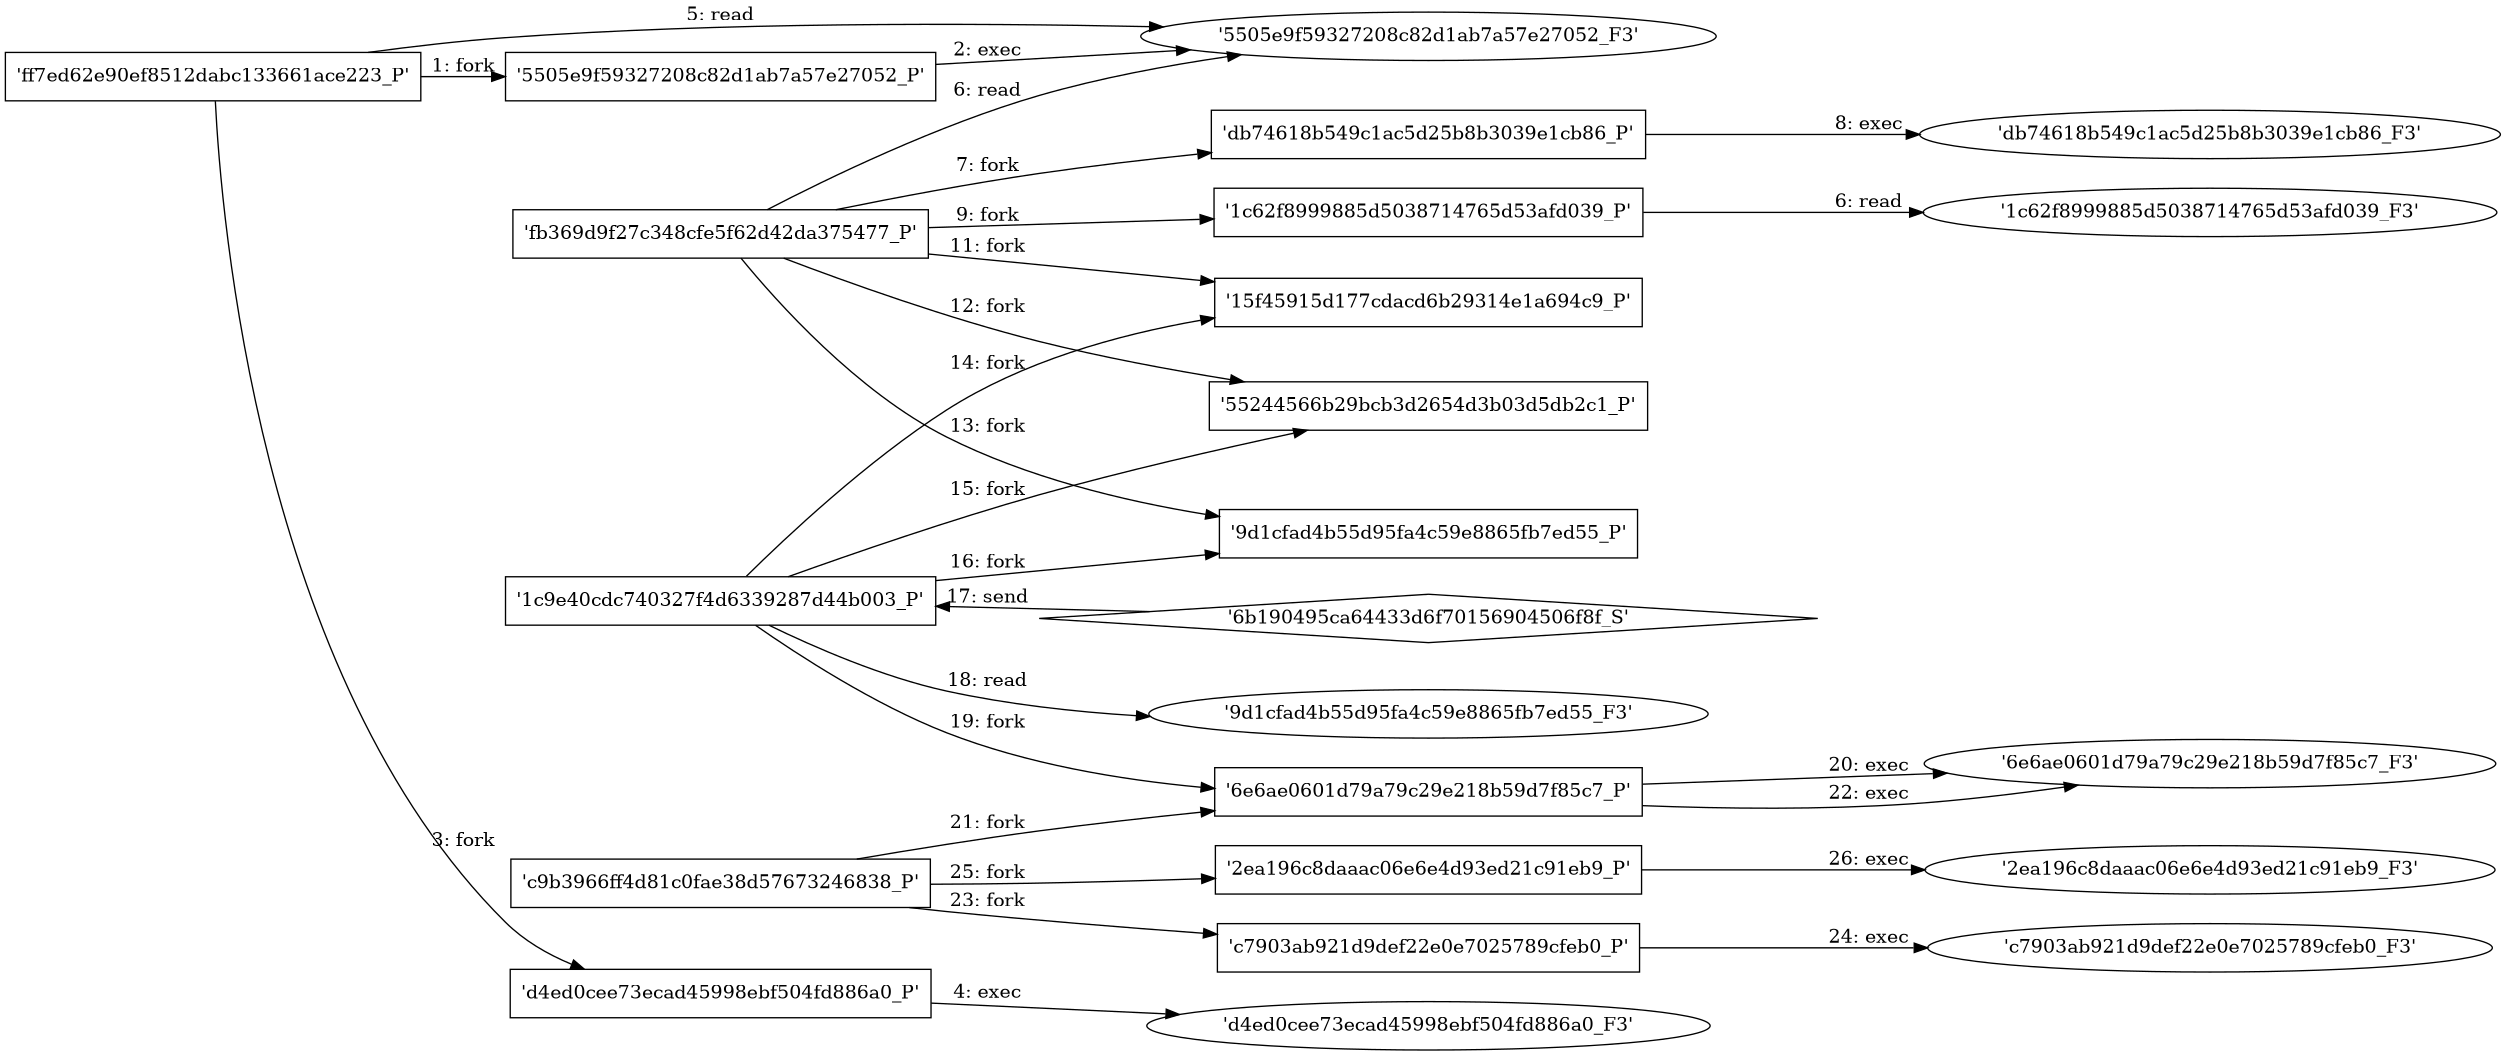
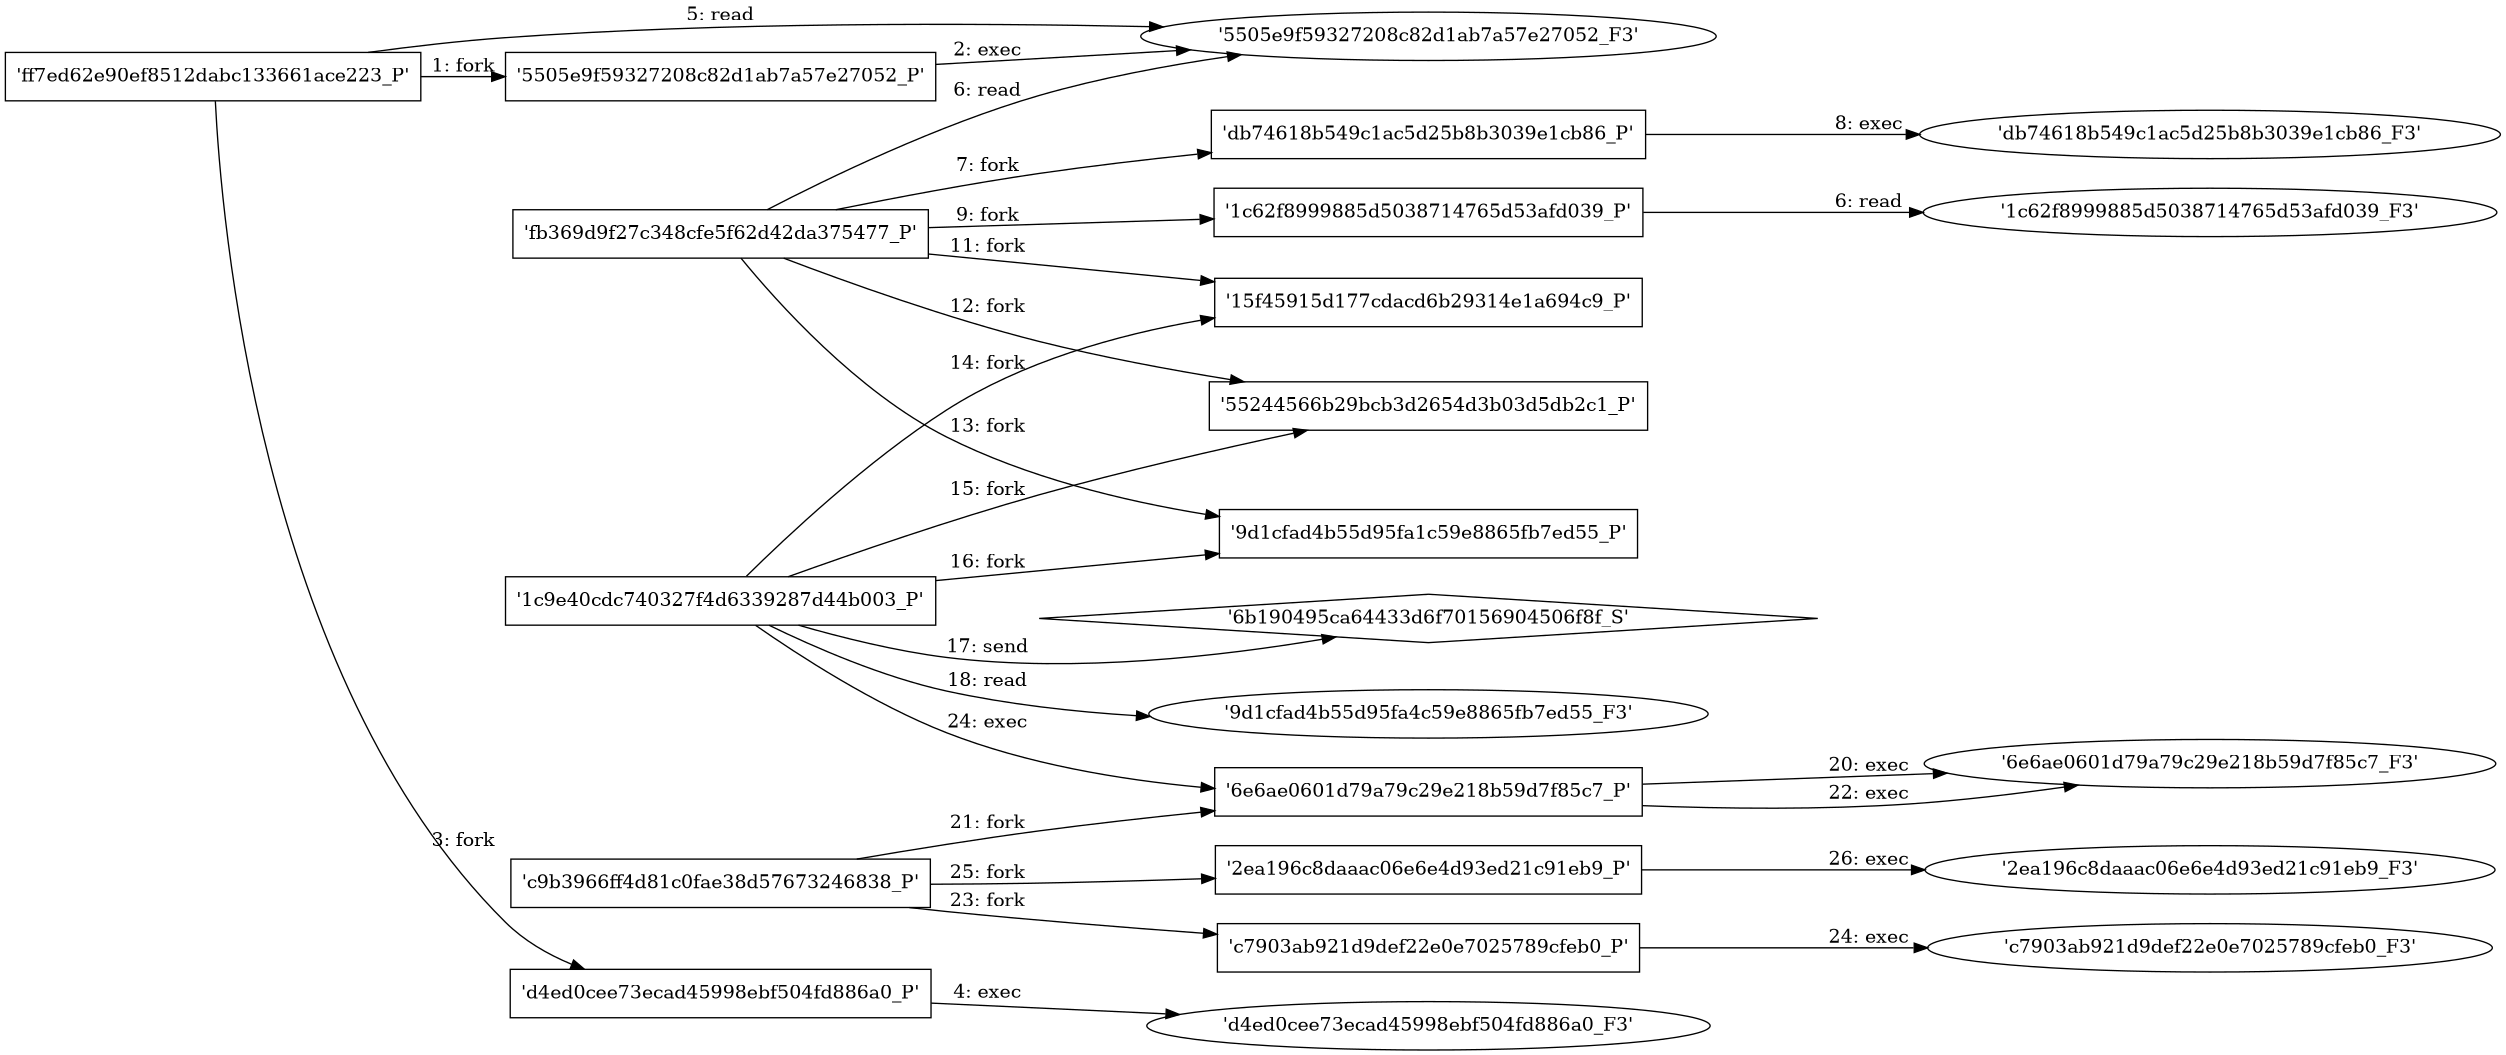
  digraph {
    engine=neato
    fixedsize=false
    fontsize=10
    nodesep=0.3
    rankdir=LR
    ranksep=0
    splines=true
    node [node_type=Process shape=box]
    "'ff7ed62e90ef8512dabc133661ace223_P'"
    "'5505e9f59327208c82d1ab7a57e27052_P'"
    "'5505e9f59327208c82d1ab7a57e27052_F3'" [node_type=file shape=ellipse]
    "'d4ed0cee73ecad45998ebf504fd886a0_P'"
    "'d4ed0cee73ecad45998ebf504fd886a0_F3'" [node_type=File shape=ellipse]
    "'fb369d9f27c348cfe5f62d42da375477_P'"
    "'db74618b549c1ac5d25b8b3039e1cb86_P'"
    "'1c62f8999885d5038714765d53afd039_P'"
    "'15f45915d177cdacd6b29314e1a694c9_P'"
    "'55244566b29bcb3d2654d3b03d5db2c1_P'"
-   "'9d1cfad4b55d95fa4c59e8865fb7ed55_P'"
+   "'9d1cfad4b55d95fa4c59e8865fb7ed55_P'" [label="'9d1cfad4b55d95fa1c59e8865fb7ed55_P'"]
    "'db74618b549c1ac5d25b8b3039e1cb86_F3'" [node_type=File shape=ellipse]
    "'1c62f8999885d5038714765d53afd039_F3'" [node_type=File shape=ellipse]
    "'1c9e40cdc740327f4d6339287d44b003_P'"
    "'6b190495ca64433d6f70156904506f8f_S'" [node_type=Socket shape=diamond]
    "'9d1cfad4b55d95fa4c59e8865fb7ed55_F3'" [node_type=file shape=ellipse]
    "'6e6ae0601d79a79c29e218b59d7f85c7_P'"
    "'6e6ae0601d79a79c29e218b59d7f85c7_F3'" [node_type=File shape=ellipse]
    "'c9b3966ff4d81c0fae38d57673246838_P'"
    "'c7903ab921d9def22e0e7025789cfeb0_P'"
    "'2ea196c8daaac06e6e4d93ed21c91eb9_P'"
    "'c7903ab921d9def22e0e7025789cfeb0_F3'" [node_type=File shape=ellipse]
    "'2ea196c8daaac06e6e4d93ed21c91eb9_F3'" [node_type=File shape=ellipse]
    "'ff7ed62e90ef8512dabc133661ace223_P'" -> "'5505e9f59327208c82d1ab7a57e27052_P'" [label="1: fork"]
    "'ff7ed62e90ef8512dabc133661ace223_P'" -> "'5505e9f59327208c82d1ab7a57e27052_F3'" [label="5: read"]
    "'ff7ed62e90ef8512dabc133661ace223_P'" -> "'d4ed0cee73ecad45998ebf504fd886a0_P'" [label="3: fork"]
    "'5505e9f59327208c82d1ab7a57e27052_P'" -> "'5505e9f59327208c82d1ab7a57e27052_F3'" [label="2: exec"]
    "'d4ed0cee73ecad45998ebf504fd886a0_P'" -> "'d4ed0cee73ecad45998ebf504fd886a0_F3'" [label="4: exec"]
    "'fb369d9f27c348cfe5f62d42da375477_P'" -> "'5505e9f59327208c82d1ab7a57e27052_F3'" [label="6: read"]
    "'fb369d9f27c348cfe5f62d42da375477_P'" -> "'db74618b549c1ac5d25b8b3039e1cb86_P'" [label="7: fork"]
    "'fb369d9f27c348cfe5f62d42da375477_P'" -> "'1c62f8999885d5038714765d53afd039_P'" [label="9: fork"]
    "'fb369d9f27c348cfe5f62d42da375477_P'" -> "'15f45915d177cdacd6b29314e1a694c9_P'" [label="11: fork"]
    "'fb369d9f27c348cfe5f62d42da375477_P'" -> "'55244566b29bcb3d2654d3b03d5db2c1_P'" [label="12: fork"]
    "'fb369d9f27c348cfe5f62d42da375477_P'" -> "'9d1cfad4b55d95fa4c59e8865fb7ed55_P'" [label="13: fork"]
    "'db74618b549c1ac5d25b8b3039e1cb86_P'" -> "'db74618b549c1ac5d25b8b3039e1cb86_F3'" [label="8: exec"]
    "'1c62f8999885d5038714765d53afd039_P'" -> "'1c62f8999885d5038714765d53afd039_F3'" [label="6: read"]
    "'1c9e40cdc740327f4d6339287d44b003_P'" -> "'15f45915d177cdacd6b29314e1a694c9_P'" [label="14: fork"]
    "'1c9e40cdc740327f4d6339287d44b003_P'" -> "'55244566b29bcb3d2654d3b03d5db2c1_P'" [label="15: fork"]
    "'1c9e40cdc740327f4d6339287d44b003_P'" -> "'9d1cfad4b55d95fa4c59e8865fb7ed55_P'" [label="16: fork"]
-   "'6b190495ca64433d6f70156904506f8f_S'" -> "'1c9e40cdc740327f4d6339287d44b003_P'" [label="17: send"]
+   "'1c9e40cdc740327f4d6339287d44b003_P'" -> "'6b190495ca64433d6f70156904506f8f_S'" [label="17: send"]
    "'1c9e40cdc740327f4d6339287d44b003_P'" -> "'9d1cfad4b55d95fa4c59e8865fb7ed55_F3'" [label="18: read"]
-   "'1c9e40cdc740327f4d6339287d44b003_P'" -> "'6e6ae0601d79a79c29e218b59d7f85c7_P'" [label="19: fork"]
+   "'1c9e40cdc740327f4d6339287d44b003_P'" -> "'6e6ae0601d79a79c29e218b59d7f85c7_P'" [label="24: exec"]
    "'6e6ae0601d79a79c29e218b59d7f85c7_P'" -> "'6e6ae0601d79a79c29e218b59d7f85c7_F3'" [label="20: exec"]
    "'6e6ae0601d79a79c29e218b59d7f85c7_P'" -> "'6e6ae0601d79a79c29e218b59d7f85c7_F3'" [label="22: exec"]
    "'c9b3966ff4d81c0fae38d57673246838_P'" -> "'6e6ae0601d79a79c29e218b59d7f85c7_P'" [label="21: fork"]
    "'c9b3966ff4d81c0fae38d57673246838_P'" -> "'c7903ab921d9def22e0e7025789cfeb0_P'" [label="23: fork"]
    "'c9b3966ff4d81c0fae38d57673246838_P'" -> "'2ea196c8daaac06e6e4d93ed21c91eb9_P'" [label="25: fork"]
    "'c7903ab921d9def22e0e7025789cfeb0_P'" -> "'c7903ab921d9def22e0e7025789cfeb0_F3'" [label="24: exec"]
    "'2ea196c8daaac06e6e4d93ed21c91eb9_P'" -> "'2ea196c8daaac06e6e4d93ed21c91eb9_F3'" [label="26: exec"]
  }
